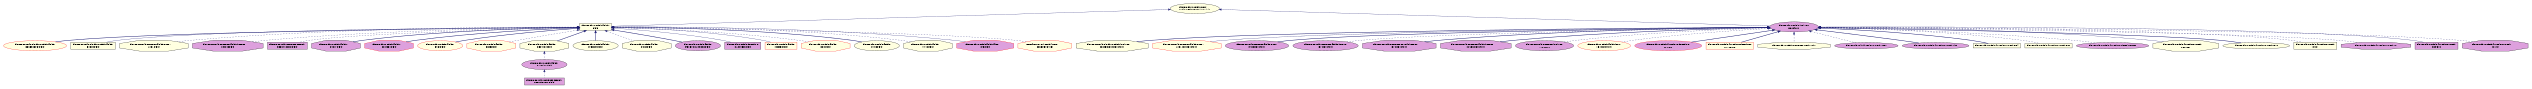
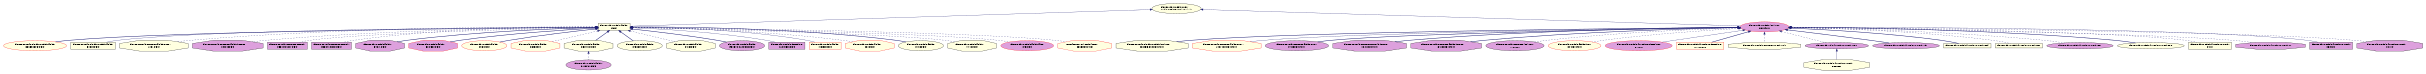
  digraph {
    rankdir=TB
    node [color=black fillcolor=lightyellow fontname=Helvetica fontsize=10 shape=ellipse style=filled]
    edge [color=midnightblue dir=back fontname=Helvetica fontsize=10 labelfontname=Helvetica labelfontsize=10 style=dashed]
    n1 [fontcolor=black height=0.2 label="django.db.models.query\l_utils.RegisterLookupMixin" width=0.4]
    n2 [height=0.2 label="django.db.models.fields.\lField" shape=box width=0.4]
-   n3 [fillcolor=plum height=0.2 label="django.db.models.lookups.\lTransform" width=0.4]
+   n3 [color=red fillcolor=plum height=0.2 label="django.db.models.lookups.\lTransform" width=0.4]
    n4 [color=red height=0.2 label="django.contrib.gis.db.models.fields.\lBaseSpatialField" width=0.4]
    n5 [height=0.2 label="django.contrib.gis.db.models.fields.\lExtentField" shape=box width=0.4]
    n6 [height=0.2 label="django.contrib.postgres.fields.array.\lArrayField" shape=octagon width=0.4]
    n7 [fillcolor=plum height=0.2 label="django.contrib.postgres.fields.hstore.\lHStoreField" shape=octagon width=0.4]
    n8 [fillcolor=plum height=0.2 label="django.contrib.postgres.search.\lSearchQueryField" shape=box width=0.4]
    n9 [fillcolor=plum height=0.2 label="django.contrib.postgres.search.\lSearchVectorField" shape=box width=0.4]
    n10 [fillcolor=plum height=0.2 label="django.db.models.fields.\lBinaryField" shape=octagon width=0.4]
    n11 [color=red fillcolor=plum height=0.2 label="django.db.models.fields.\lBooleanField" shape=octagon width=0.4]
    n12 [color=red height=0.2 label="django.db.models.fields.\lCharField" width=0.4]
    n13 [color=red height=0.2 label="django.db.models.fields.\lDateField" shape=octagon width=0.4]
    n14 [height=0.2 label="django.db.models.fields.\lDecimalField" shape=octagon width=0.4]
    n15 [height=0.2 label="django.db.models.fields.\lFilePathField" width=0.4]
    n16 [height=0.2 label="django.db.models.fields.\lFloatField" shape=octagon width=0.4]
    n17 [fillcolor=plum height=0.2 label="django.db.models.fields.\lGenericIPAddressField" width=0.4]
    n18 [fillcolor=plum height=0.2 label="django.db.models.datetime.\lIPAddressField" shape=box width=0.4]
    n19 [color=red height=0.2 label="django.db.models.fields.\lIntegerField" shape=box width=0.4]
    n20 [color=red height=0.2 label="django.db.models.fields.\lTextField" shape=octagon width=0.4]
    n21 [height=0.2 label="django.db.models.fields.\lTimeField" width=0.4]
    n22 [height=0.2 label="django.db.models.fields.\lUUIDField" shape=octagon width=0.4]
-   n23 [color=red fillcolor=plum height=0.2 label="django.db.models.fields.files.\lFileField" shape=octagon width=0.4]
+   n23 [color=red fillcolor=plum height=0.2 label="django.db.models.fields.files.\lFileField" width=0.4]
    n24 [color=red height=0.2 label="rest_framework.serializers.\lBaseSerializer" shape=octagon width=0.4]
    n25 [height=0.2 label="django.contrib.gis.db.models.lookups.\lRasterBandTransform" shape=octagon width=0.4]
    n26 [color=red height=0.2 label="django.contrib.postgres.fields.array.\lArrayLenTransform" shape=octagon width=0.4]
    n27 [fillcolor=plum height=0.2 label="django.contrib.postgres.fields.array.\lSliceTransform" width=0.4]
-   n28 [fillcolor=plum height=0.2 label="django.contrib.postgres.fields.hstore.\lKeyTransform" width=0.4]
    n29 [fillcolor=plum height=0.2 label="django.contrib.postgres.contrib.hstore.\lKeysTransform" shape=octagon width=0.4]
    n30 [fillcolor=plum height=0.2 label="django.contrib.postgres.fields.hstore.\lValuesTransform" shape=octagon width=0.4]
    n31 [fillcolor=plum height=0.2 label="django.contrib.postgres.lookups.\lUnaccent" width=0.4]
    n32 [color=red height=0.2 label="django.db.models.fields.json.\lKeyTransform" width=0.4]
    n33 [color=red fillcolor=plum height=0.2 label="django.db.models.functions.datetime.\lExtract" width=0.4]
    n34 [color=red height=0.2 label="django.db.models.functions.datetime.\lTruncBase" shape=box width=0.4]
    n35 [height=0.2 label="django.db.models.postgres.math.ASin" shape=octagon width=0.4]
    n36 [fillcolor=plum height=0.2 label="django.db.utils.functions.math.ATan" width=0.4]
    n37 [fillcolor=plum height=0.2 label="django.db.models.functions.math.Abs" width=0.4]
    n38 [height=0.2 label="django.db.models.functions.math.Ceil" shape=box width=0.4]
    n39 [height=0.2 label="django.db.models.functions.math.Cos" shape=box width=0.4]
-   n40 [fillcolor=plum height=0.2 label="django.db.models.functions.datetime.Cot" width=0.4]
+   n40 [fillcolor=plum height=0.2 label="django.db.models.functions.math.Cot" width=0.4]
    n41 [height=0.2 label="django.db.models.functions.math.\lDegrees" shape=octagon width=0.4]
    n42 [height=0.2 label="django.db.models.functions.math.Exp" width=0.4]
    n43 [height=0.2 label="django.db.models.functions.math.\lFloor" shape=box width=0.4]
    n44 [fillcolor=plum height=0.2 label="django.db.models.functions.math.Ln" shape=octagon width=0.4]
    n45 [fillcolor=plum height=0.2 label="django.db.models.functions.math.\lRadians" shape=box width=0.4]
    n46 [fillcolor=plum height=0.2 label="django.db.models.functions.math.\lRound" shape=octagon width=0.4]
    n47 [fillcolor=plum height=0.2 label="django.db.models.fields.\lDurationField" width=0.4]
    n1 -> n2 [style=solid]
    n1 -> n3 [style=solid]
    n2 -> n4 [style=bold]
    n2 -> n5 [style=solid]
    n2 -> n6
    n2 -> n7
-   n47 -> n8
+   n2 -> n8
    n2 -> n9
    n2 -> n10 [style=bold]
    n2 -> n11 [style=bold]
    n2 -> n12 [style=bold]
    n2 -> n13
    n2 -> n14 [style=bold]
    n2 -> n15 [style=bold]
    n2 -> n16
    n2 -> n17 [style=bold]
    n2 -> n18 [style=solid]
    n2 -> n19 [style=solid]
    n2 -> n20
    n2 -> n21 [style=bold]
    n2 -> n22
-   n2 -> n23 [style=solid]
+   n2 -> n23
    n2 -> n24
    n3 -> n25 [style=bold]
    n3 -> n26 [style=solid]
    n3 -> n27 [style=bold]
-   n3 -> n28
    n3 -> n29 [style=bold]
    n3 -> n30 [style=bold]
    n3 -> n31
    n3 -> n32
-   n3 -> n33 [style=bold]
+   n3 -> n33 [style=solid]
    n3 -> n34 [style=bold]
    n3 -> n35
    n3 -> n36
    n3 -> n37 [style=bold]
    n3 -> n38 [style=bold]
    n3 -> n39
    n3 -> n40
-   n3 -> n41 [style=solid]
+   n36 -> n41 [style=solid]
    n3 -> n42 [style=bold]
    n3 -> n43
    n3 -> n44
    n3 -> n45 [style=solid]
    n3 -> n46
    n14 -> n47
  }
